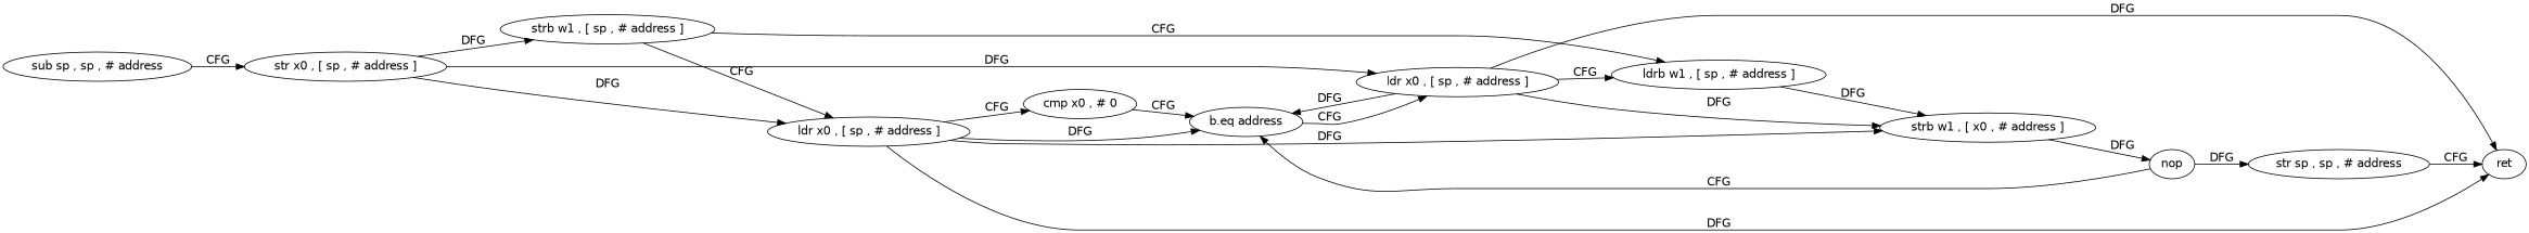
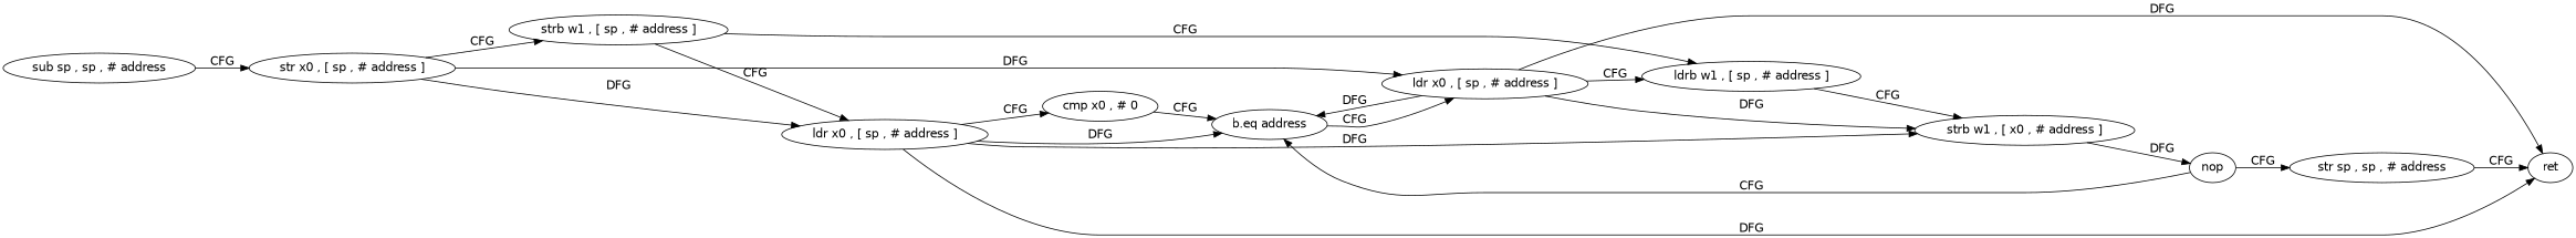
  digraph {
    fontname="DejaVu Sans"
    rankdir=LR
    node [fontname="DejaVu Sans"]
    edge [fontname="DejaVu Sans"]
    n1 [label="sub sp , sp , # address"]
    n2 [label="str x0 , [ sp , # address ]"]
    n3 [label="strb w1 , [ sp , # address ]"]
    n4 [label="ldr x0 , [ sp , # address ]"]
    n5 [label="ldr x0 , [ sp , # address ]"]
    n6 [label="ldrb w1 , [ sp , # address ]"]
    n7 [label="cmp x0 , # 0"]
    n8 [label="b.eq address"]
    n9 [label=ret]
    n10 [label="strb w1 , [ x0 , # address ]"]
    n11 [label=nop]
    n12 [label="str sp , sp , # address"]
    n1 -> n2 [label=CFG]
-   n2 -> n3 [label=DFG]
+   n2 -> n3 [label=CFG]
    n2 -> n4 [label=DFG]
    n2 -> n5 [label=DFG]
    n3 -> n4 [label=CFG]
    n3 -> n6 [label=CFG]
    n4 -> n7 [label=CFG]
    n4 -> n8 [label=DFG]
    n4 -> n9 [label=DFG]
    n4 -> n10 [label=DFG]
    n5 -> n6 [label=CFG]
    n5 -> n8 [label=DFG]
    n5 -> n9 [label=DFG]
    n5 -> n10 [label=DFG]
-   n6 -> n10 [label=DFG]
+   n6 -> n10 [label=CFG]
    n7 -> n8 [label=CFG]
    n8 -> n5 [label=CFG]
    n10 -> n11 [label=DFG]
    n11 -> n8 [label=CFG]
-   n11 -> n12 [label=DFG]
+   n11 -> n12 [label=CFG]
    n12 -> n9 [label=CFG]
  }
